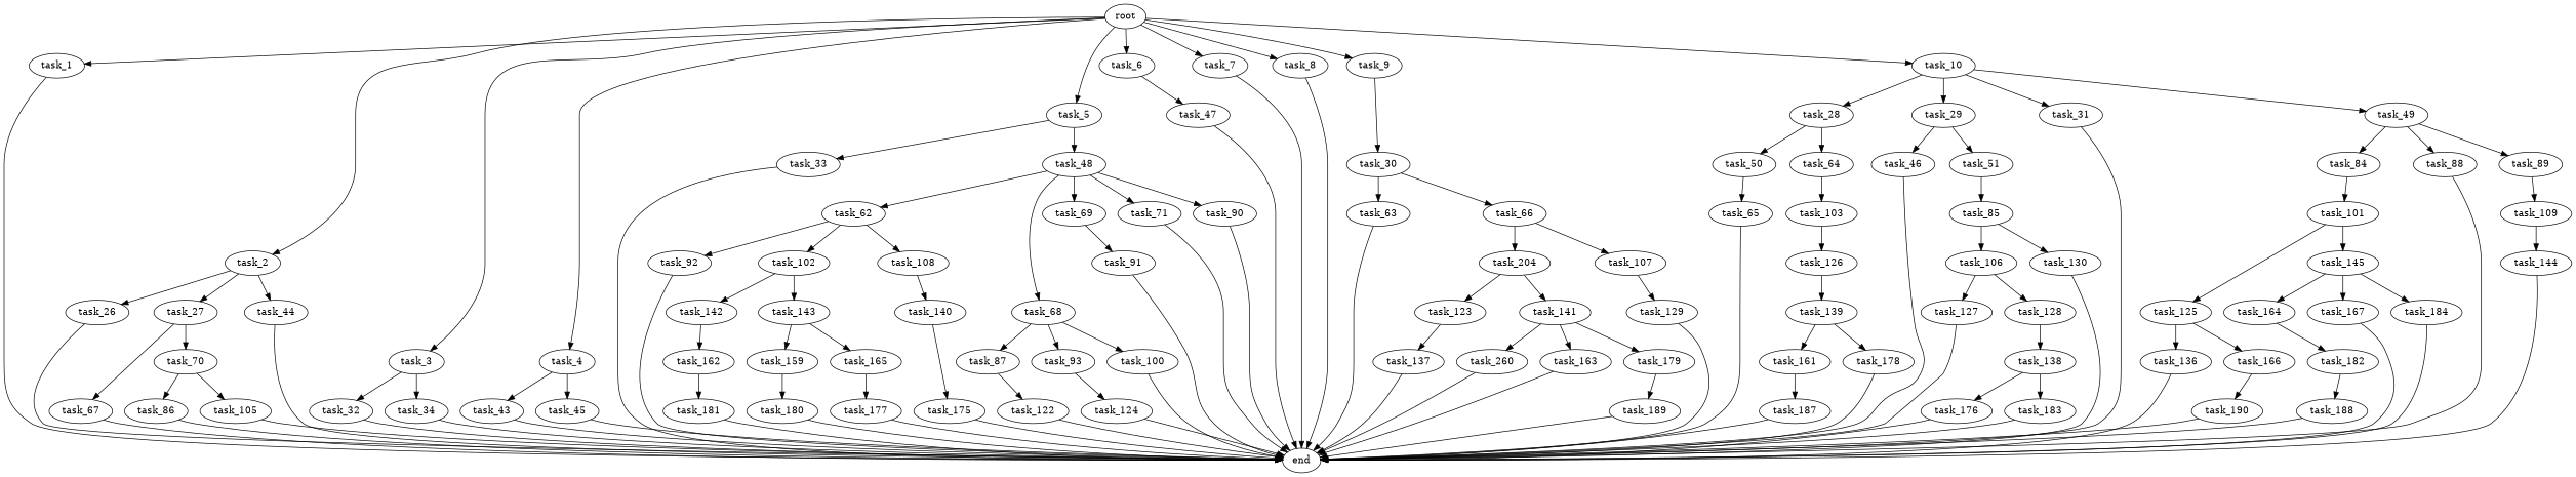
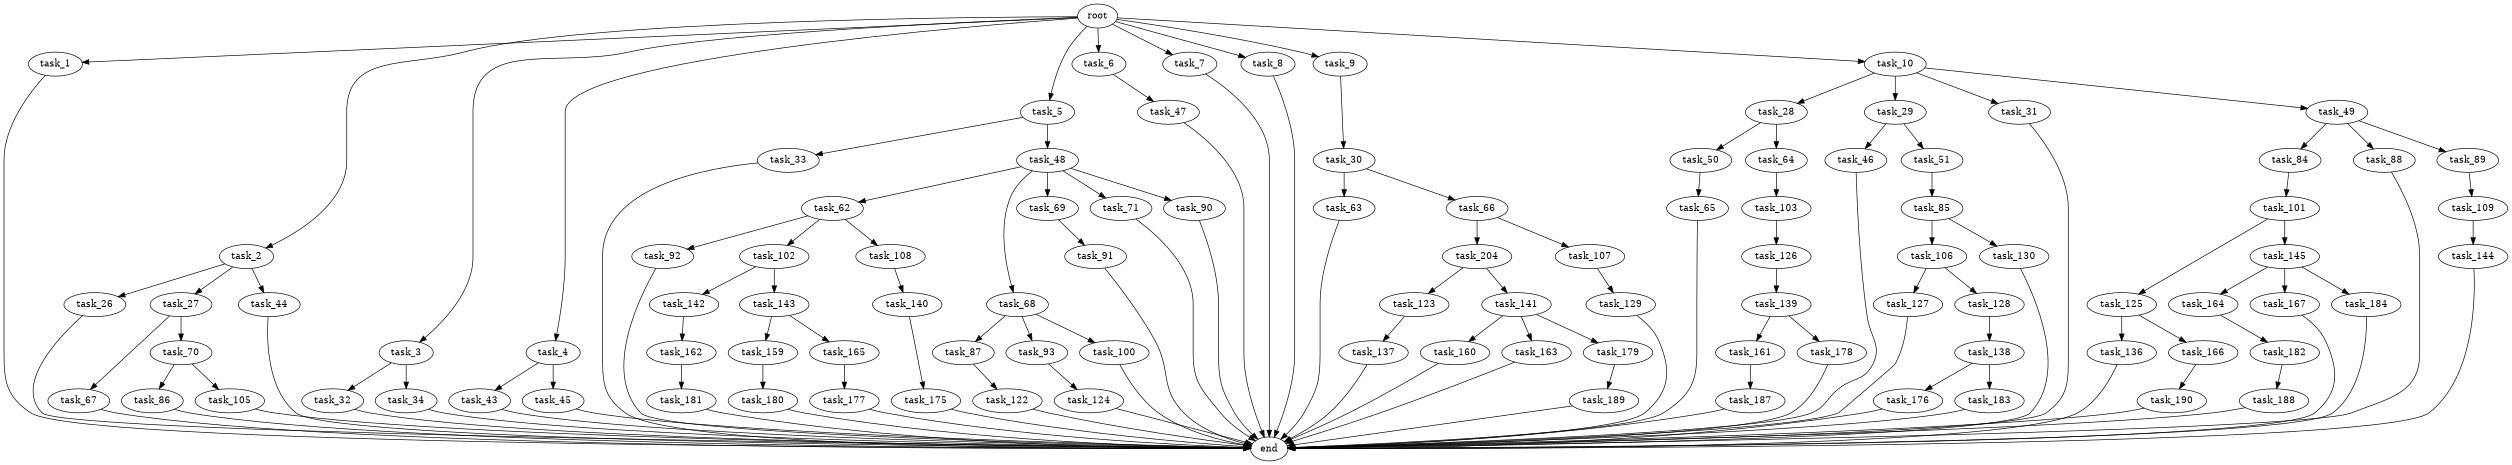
  digraph {
    root
    task_1
    task_2
    task_3
    task_4
    task_5
    task_6
    task_7
    task_8
    task_9
    task_10
    end
    task_26
    task_27
    task_44
    task_32
    task_34
    task_43
    task_45
    task_33
    task_48
    task_47
    task_30
    task_28
    task_29
    task_31
    task_49
    task_67
    task_70
    task_62
    task_68
    task_69
    task_71
    task_90
    task_63
    task_66
    task_50
    task_64
    task_46
    task_51
    task_84
    task_88
    task_89
    task_86
    task_105
    task_65
    task_103
    task_85
    n49 [label=task_204]
    task_107
    task_92
    task_102
    task_108
    task_87
    task_93
    task_100
    task_91
    task_101
    task_109
    task_106
    task_130
    task_142
    task_143
    task_140
    task_126
    task_123
    task_141
    task_129
    task_122
    task_124
    task_125
    task_145
    task_127
    task_128
    task_144
    task_136
    task_166
    task_164
    task_167
    task_184
    task_162
    task_159
    task_165
    task_139
    task_137
-   task_160 [label=task_260]
+   task_160
    task_163
    task_179
    task_138
    task_175
    task_190
    task_161
    task_178
    task_176
    task_183
    task_187
    task_189
    task_181
    task_180
    task_177
    task_182
    task_188
    root -> task_1
    root -> task_2
    root -> task_3
    root -> task_4
    root -> task_5
    root -> task_6
    root -> task_7
    root -> task_8
    root -> task_9
    root -> task_10
    task_1 -> end
    task_2 -> task_26
    task_2 -> task_27
    task_2 -> task_44
    task_3 -> task_32
    task_3 -> task_34
    task_4 -> task_43
    task_4 -> task_45
    task_5 -> task_33
    task_5 -> task_48
    task_6 -> task_47
    task_7 -> end
    task_8 -> end
    task_9 -> task_30
    task_10 -> task_28
    task_10 -> task_29
    task_10 -> task_31
    task_10 -> task_49
    task_26 -> end
    task_27 -> task_67
    task_27 -> task_70
    task_44 -> end
    task_32 -> end
    task_34 -> end
    task_43 -> end
    task_45 -> end
    task_33 -> end
    task_48 -> task_62
    task_48 -> task_68
    task_48 -> task_69
    task_48 -> task_71
    task_48 -> task_90
    task_47 -> end
    task_30 -> task_63
    task_30 -> task_66
    task_28 -> task_50
    task_28 -> task_64
    task_29 -> task_46
    task_29 -> task_51
    task_31 -> end
    task_49 -> task_84
    task_49 -> task_88
    task_49 -> task_89
    task_67 -> end
    task_70 -> task_86
    task_70 -> task_105
    task_62 -> task_92
    task_62 -> task_102
    task_62 -> task_108
    task_68 -> task_87
    task_68 -> task_93
    task_68 -> task_100
    task_69 -> task_91
    task_71 -> end
    task_90 -> end
    task_63 -> end
    task_66 -> n49
    task_66 -> task_107
    task_50 -> task_65
    task_64 -> task_103
    task_46 -> end
    task_51 -> task_85
    task_84 -> task_101
    task_88 -> end
    task_89 -> task_109
    task_86 -> end
    task_105 -> end
    task_65 -> end
    task_103 -> task_126
    task_85 -> task_106
    task_85 -> task_130
    n49 -> task_123
    n49 -> task_141
    task_107 -> task_129
    task_92 -> end
    task_102 -> task_142
    task_102 -> task_143
    task_108 -> task_140
    task_87 -> task_122
    task_93 -> task_124
    task_100 -> end
    task_91 -> end
    task_101 -> task_125
    task_101 -> task_145
    task_109 -> task_144
    task_106 -> task_127
    task_106 -> task_128
    task_130 -> end
    task_142 -> task_162
    task_143 -> task_159
    task_143 -> task_165
    task_140 -> task_175
    task_126 -> task_139
    task_123 -> task_137
    task_141 -> task_160
    task_141 -> task_163
    task_141 -> task_179
    task_129 -> end
    task_122 -> end
    task_124 -> end
    task_125 -> task_136
    task_125 -> task_166
    task_145 -> task_164
    task_145 -> task_167
    task_145 -> task_184
    task_127 -> end
    task_128 -> task_138
    task_144 -> end
    task_136 -> end
    task_166 -> task_190
    task_164 -> task_182
    task_167 -> end
    task_184 -> end
    task_162 -> task_181
    task_159 -> task_180
    task_165 -> task_177
    task_139 -> task_161
    task_139 -> task_178
    task_137 -> end
    task_160 -> end
    task_163 -> end
    task_179 -> task_189
    task_138 -> task_176
    task_138 -> task_183
    task_175 -> end
    task_190 -> end
    task_161 -> task_187
    task_178 -> end
    task_176 -> end
    task_183 -> end
    task_187 -> end
    task_189 -> end
    task_181 -> end
    task_180 -> end
    task_177 -> end
    task_182 -> task_188
    task_188 -> end
  }
